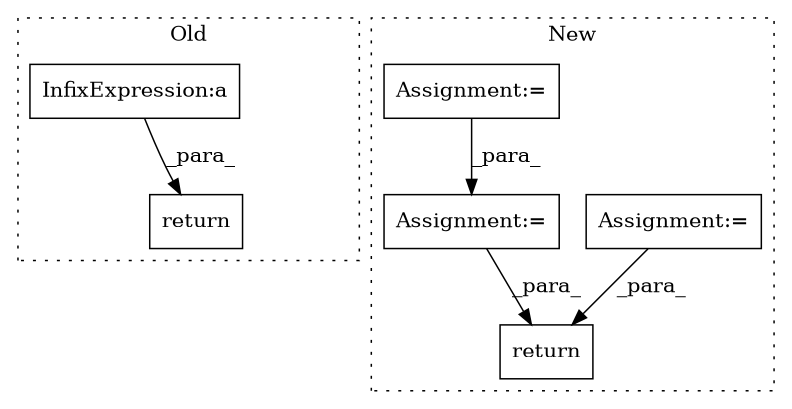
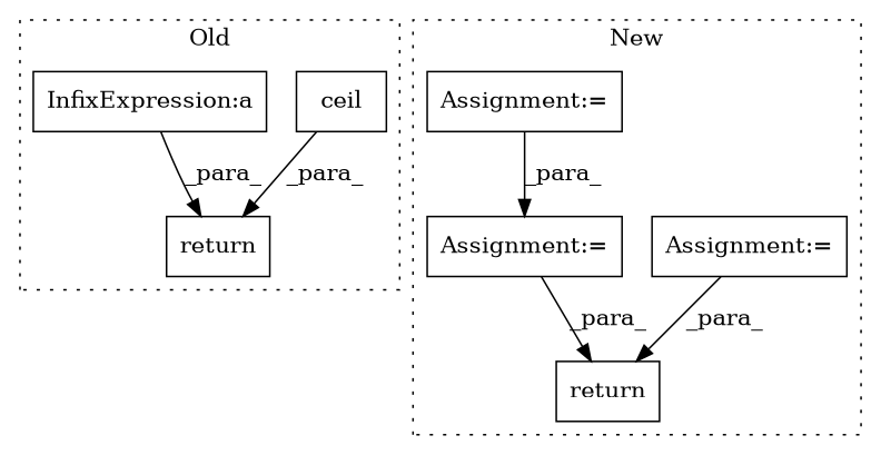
  digraph {
    node [a=7 l=7 shape=box]
+   n1 [a=32 l="5,1" label=ceil s="446,456"]
    n2 [a=41 label=return s=409]
    n3 [a=27 l=3 label="InfixExpression:a" s=480]
    n4 [a=41 label=return s=572]
    n5 [l=5 label="Assignment:=" s=395]
    n6 [l=1 label="Assignment:=" s=487]
    n7 [l=5 label="Assignment:=" s=410]
    subgraph cluster_1 {
      label=Old
      style=dotted
+     n1
      n2
      n3
    }
    subgraph cluster_2 {
      label=New
      style=dotted
      n4
      n5
      n6
      n7
    }
+   n1 -> n2 [label=_para_]
    n3 -> n2 [label=_para_]
    n5 -> n4 [label=_para_]
    n6 -> n4 [label=_para_]
    n7 -> n6 [label=_para_]
  }
